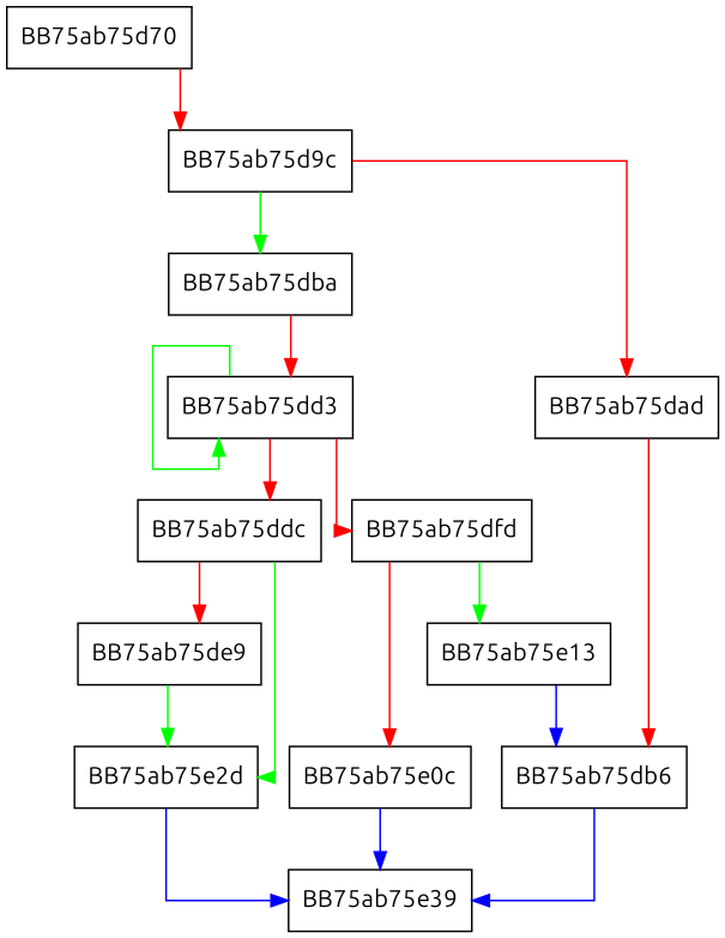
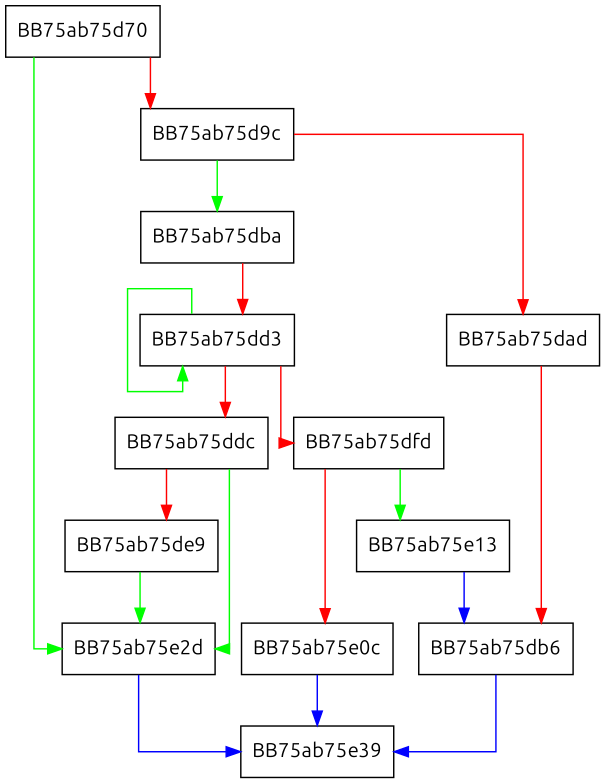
  digraph {
    fontname=Ubuntu
    splines=ortho
    node [fontname=Ubuntu shape=box]
    edge [color=red fontname=Ubuntu]
    BB75ab75d70
    BB75ab75e2d
    BB75ab75d9c
    BB75ab75e39
    BB75ab75dba
    BB75ab75dad
    BB75ab75dd3
    BB75ab75db6
    BB75ab75ddc
    BB75ab75dfd
    BB75ab75de9
    BB75ab75e13
    BB75ab75e0c
+   BB75ab75d70 -> BB75ab75e2d [color=green]
    BB75ab75d70 -> BB75ab75d9c
    BB75ab75e2d -> BB75ab75e39 [color=blue]
    BB75ab75d9c -> BB75ab75dba [color=green]
    BB75ab75d9c -> BB75ab75dad
    BB75ab75dba -> BB75ab75dd3
    BB75ab75dad -> BB75ab75db6
    BB75ab75dd3 -> BB75ab75dd3 [color=green]
    BB75ab75dd3 -> BB75ab75ddc
    BB75ab75dd3 -> BB75ab75dfd
    BB75ab75db6 -> BB75ab75e39 [color=blue]
    BB75ab75ddc -> BB75ab75e2d [color=green]
    BB75ab75ddc -> BB75ab75de9
    BB75ab75dfd -> BB75ab75e13 [color=green]
    BB75ab75dfd -> BB75ab75e0c
    BB75ab75de9 -> BB75ab75e2d [color=green]
    BB75ab75e13 -> BB75ab75db6 [color=blue]
    BB75ab75e0c -> BB75ab75e39 [color=blue]
  }
